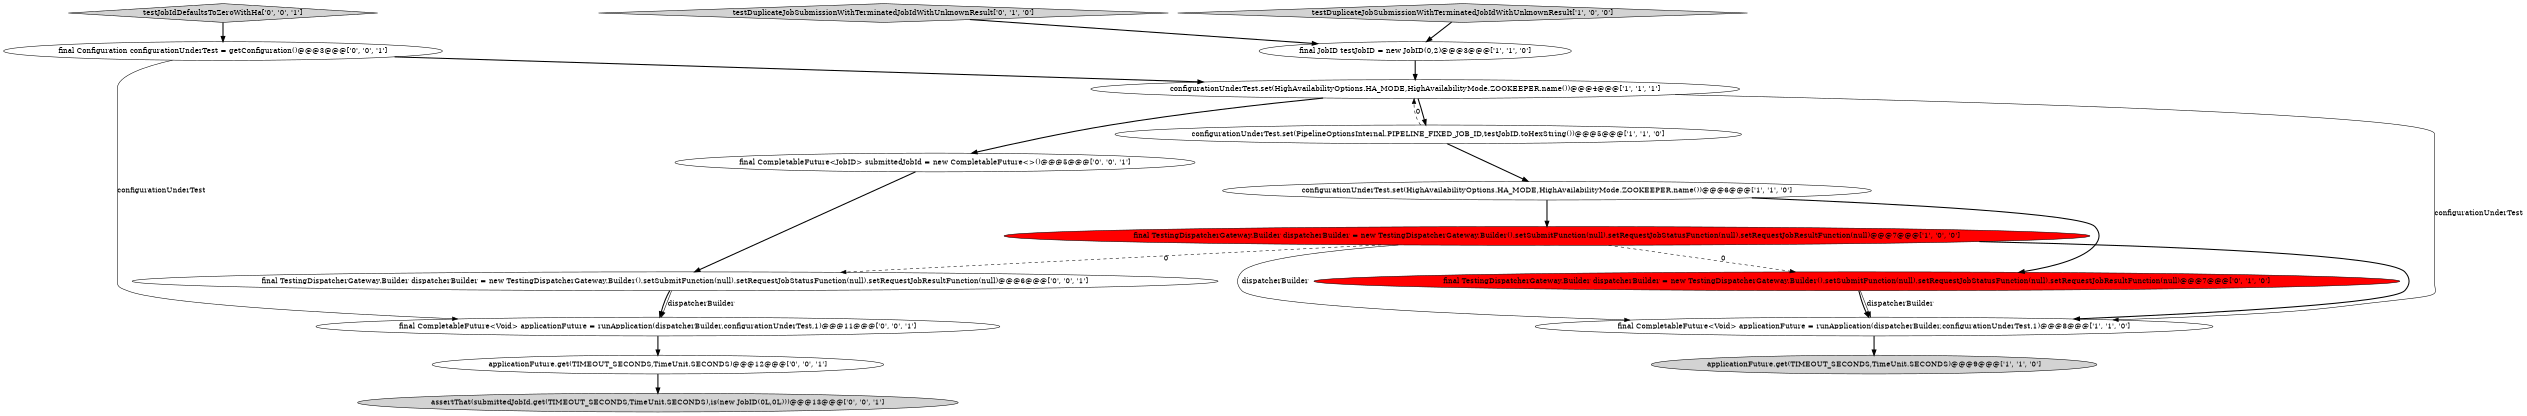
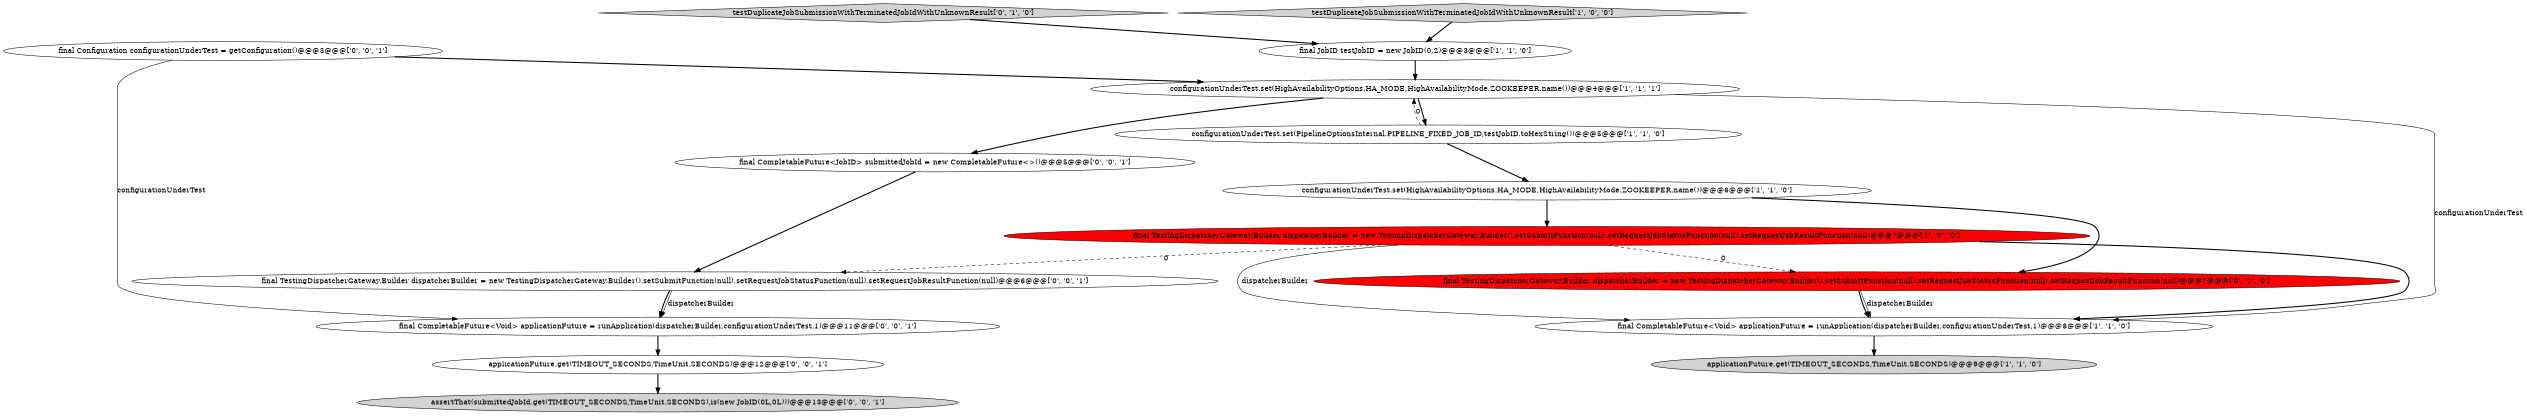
  digraph {
    node [fillcolor=white shape=ellipse style=filled]
    edge [style=bold]
    n1 [label="configurationUnderTest.set(HighAvailabilityOptions.HA_MODE,HighAvailabilityMode.ZOOKEEPER.name())@@@6@@@['1', '1', '0']"]
    n2 [fillcolor=red label="final TestingDispatcherGateway.Builder dispatcherBuilder = new TestingDispatcherGateway.Builder().setSubmitFunction(null).setRequestJobStatusFunction(null).setRequestJobResultFunction(null)@@@7@@@['1', '0', '0']"]
    n3 [fillcolor=red label="final TestingDispatcherGateway.Builder dispatcherBuilder = new TestingDispatcherGateway.Builder().setSubmitFunction(null).setRequestJobStatusFunction(null).setRequestJobResultFunction(null)@@@7@@@['0', '1', '0']"]
    n4 [label="final CompletableFuture<Void> applicationFuture = runApplication(dispatcherBuilder,configurationUnderTest,1)@@@11@@@['0', '0', '1']"]
    n5 [label="applicationFuture.get(TIMEOUT_SECONDS,TimeUnit.SECONDS)@@@12@@@['0', '0', '1']"]
    n6 [label="final CompletableFuture<Void> applicationFuture = runApplication(dispatcherBuilder,configurationUnderTest,1)@@@8@@@['1', '1', '0']"]
    n7 [fillcolor=lightgray label="applicationFuture.get(TIMEOUT_SECONDS,TimeUnit.SECONDS)@@@9@@@['1', '1', '0']"]
    n8 [label="final TestingDispatcherGateway.Builder dispatcherBuilder = new TestingDispatcherGateway.Builder().setSubmitFunction(null).setRequestJobStatusFunction(null).setRequestJobResultFunction(null)@@@6@@@['0', '0', '1']"]
    n9 [fillcolor=lightgray label="testDuplicateJobSubmissionWithTerminatedJobIdWithUnknownResult['0', '1', '0']" shape=diamond]
    n10 [label="final JobID testJobID = new JobID(0,2)@@@3@@@['1', '1', '0']"]
    n11 [label="final CompletableFuture<JobID> submittedJobId = new CompletableFuture<>()@@@5@@@['0', '0', '1']"]
    n12 [fillcolor=lightgray label="testDuplicateJobSubmissionWithTerminatedJobIdWithUnknownResult['1', '0', '0']" shape=diamond]
    n13 [fillcolor=lightgray label="assertThat(submittedJobId.get(TIMEOUT_SECONDS,TimeUnit.SECONDS),is(new JobID(0L,0L)))@@@13@@@['0', '0', '1']"]
    n14 [label="configurationUnderTest.set(PipelineOptionsInternal.PIPELINE_FIXED_JOB_ID,testJobID.toHexString())@@@5@@@['1', '1', '0']"]
    n15 [label="configurationUnderTest.set(HighAvailabilityOptions.HA_MODE,HighAvailabilityMode.ZOOKEEPER.name())@@@4@@@['1', '1', '1']"]
    n16 [label="final Configuration configurationUnderTest = getConfiguration()@@@3@@@['0', '0', '1']"]
-   n17 [fillcolor=lightgray label="testJobIdDefaultsToZeroWithHa['0', '0', '1']" shape=diamond]
    n1 -> n2
    n1 -> n3
    n2 -> n3 [label=0 style=dashed]
    n2 -> n6 [label=dispatcherBuilder style=solid]
    n2 -> n6
    n2 -> n8 [label=0 style=dashed]
    n3 -> n6
    n3 -> n6 [label=dispatcherBuilder style=solid]
    n4 -> n5
    n5 -> n13
    n6 -> n7
    n8 -> n4
    n8 -> n4 [label=dispatcherBuilder style=solid]
    n9 -> n10
    n10 -> n15
    n11 -> n8
    n12 -> n10
    n14 -> n1
    n14 -> n15 [label=0 style=dashed]
    n15 -> n6 [label=configurationUnderTest style=solid]
    n15 -> n11
    n15 -> n14
    n16 -> n4 [label=configurationUnderTest style=solid]
    n16 -> n15
-   n17 -> n16
  }
